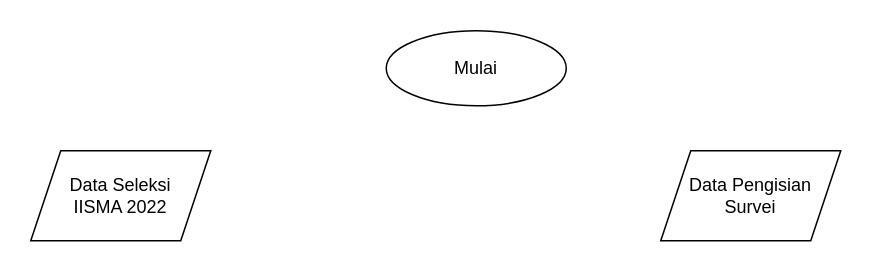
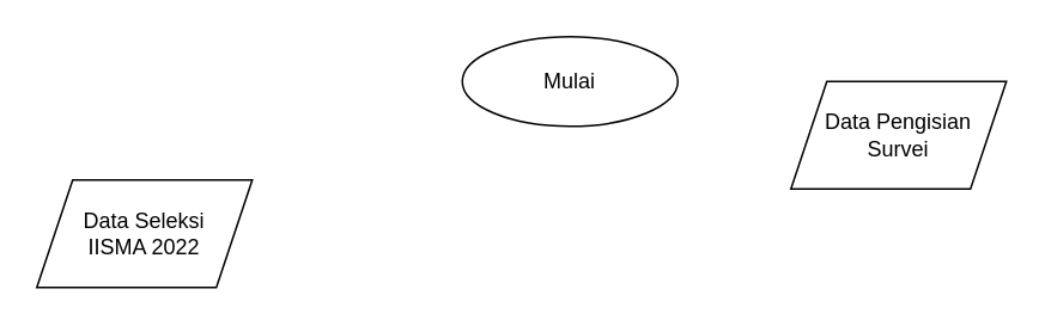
  <mxCell id="0" />
  <mxCell id="1" parent="0" />
  <mxCell id="2" value="Mulai" style="ellipse;whiteSpace=wrap;html=1;" vertex="1" parent="1"><mxGeometry x="257" y="20" width="120" height="50" as="geometry" /></mxCell>
  <mxCell id="3" value="Data Seleksi &lt;br&gt;IISMA 2022" style="shape=parallelogram;perimeter=parallelogramPerimeter;whiteSpace=wrap;html=1;fixedSize=1;" vertex="1" parent="1"><mxGeometry x="20" y="100" width="120" height="60" as="geometry" /></mxCell>
- <mxCell id="4" value="Data Pengisian Survei" style="shape=parallelogram;perimeter=parallelogramPerimeter;whiteSpace=wrap;html=1;fixedSize=1;" vertex="1" parent="1"><mxGeometry x="440" y="100" width="120" height="60" as="geometry" /></mxCell>
+ <mxCell id="4" value="Data Pengisian Survei" style="shape=parallelogram;perimeter=parallelogramPerimeter;whiteSpace=wrap;html=1;fixedSize=1;" vertex="1" parent="1"><mxGeometry x="440" y="45" width="120" height="60" as="geometry" /></mxCell>
